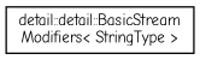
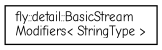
  digraph {
    rankdir=LR
    fontname="Comic Neue"
-   n1 [color=black fillcolor=white fontname="Comic Neue" fontsize=10 height=0.2 label="detail::detail::BasicStream\lModifiers\< StringType \>" shape=record style=filled width=0.4]
+   n1 [color=black fillcolor=white fontname="Comic Neue" fontsize=10 height=0.2 label="fly::detail::BasicStream\lModifiers\< StringType \>" shape=record style=filled width=0.4]
  }
